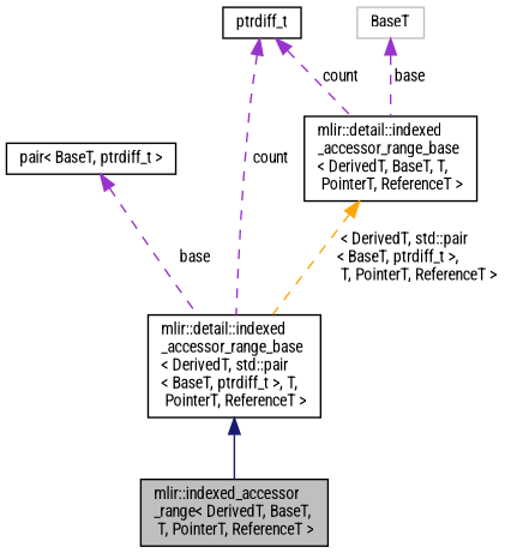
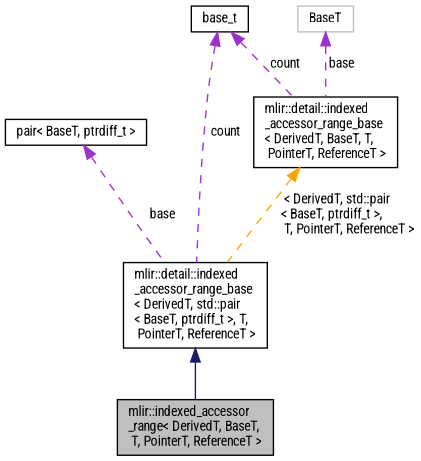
  digraph {
    rankdir=TB
    fontname="Roboto Condensed"
    node [color=black fontname="Roboto Condensed" fontsize=10 shape=record]
    edge [color=darkorchid3 dir=back fontname="Roboto Condensed" fontsize=10 labelfontname=Helvetica labelfontsize=10 style=dashed]
    n1 [fillcolor=grey75 fontcolor=black height=0.2 label="mlir::indexed_accessor\l_range\< DerivedT, BaseT,\l T, PointerT, ReferenceT \>" style=filled width=0.4]
    n2 [height=0.2 label="mlir::detail::indexed\l_accessor_range_base\l\< DerivedT, std::pair\l\< BaseT, ptrdiff_t \>, T,\l PointerT, ReferenceT \>" width=0.4]
    n3 [height=0.2 label="pair\< BaseT, ptrdiff_t \>" width=0.4]
-   n4 [height=0.2 label=ptrdiff_t width=0.4]
+   n4 [height=0.2 label=base_t width=0.4]
    n5 [height=0.2 label="mlir::detail::indexed\l_accessor_range_base\l\< DerivedT, BaseT, T,\l PointerT, ReferenceT \>" width=0.4]
    n6 [color=grey75 height=0.2 label=BaseT width=0.4]
    n2 -> n1 [color=midnightblue style=solid]
    n3 -> n2 [label=" base"]
    n4 -> n2 [label=" count"]
    n4 -> n5 [label=" count"]
    n5 -> n2 [color=orange label=" \< DerivedT, std::pair\l\< BaseT, ptrdiff_t \>,\l T, PointerT, ReferenceT \>"]
    n6 -> n5 [label=" base"]
  }
